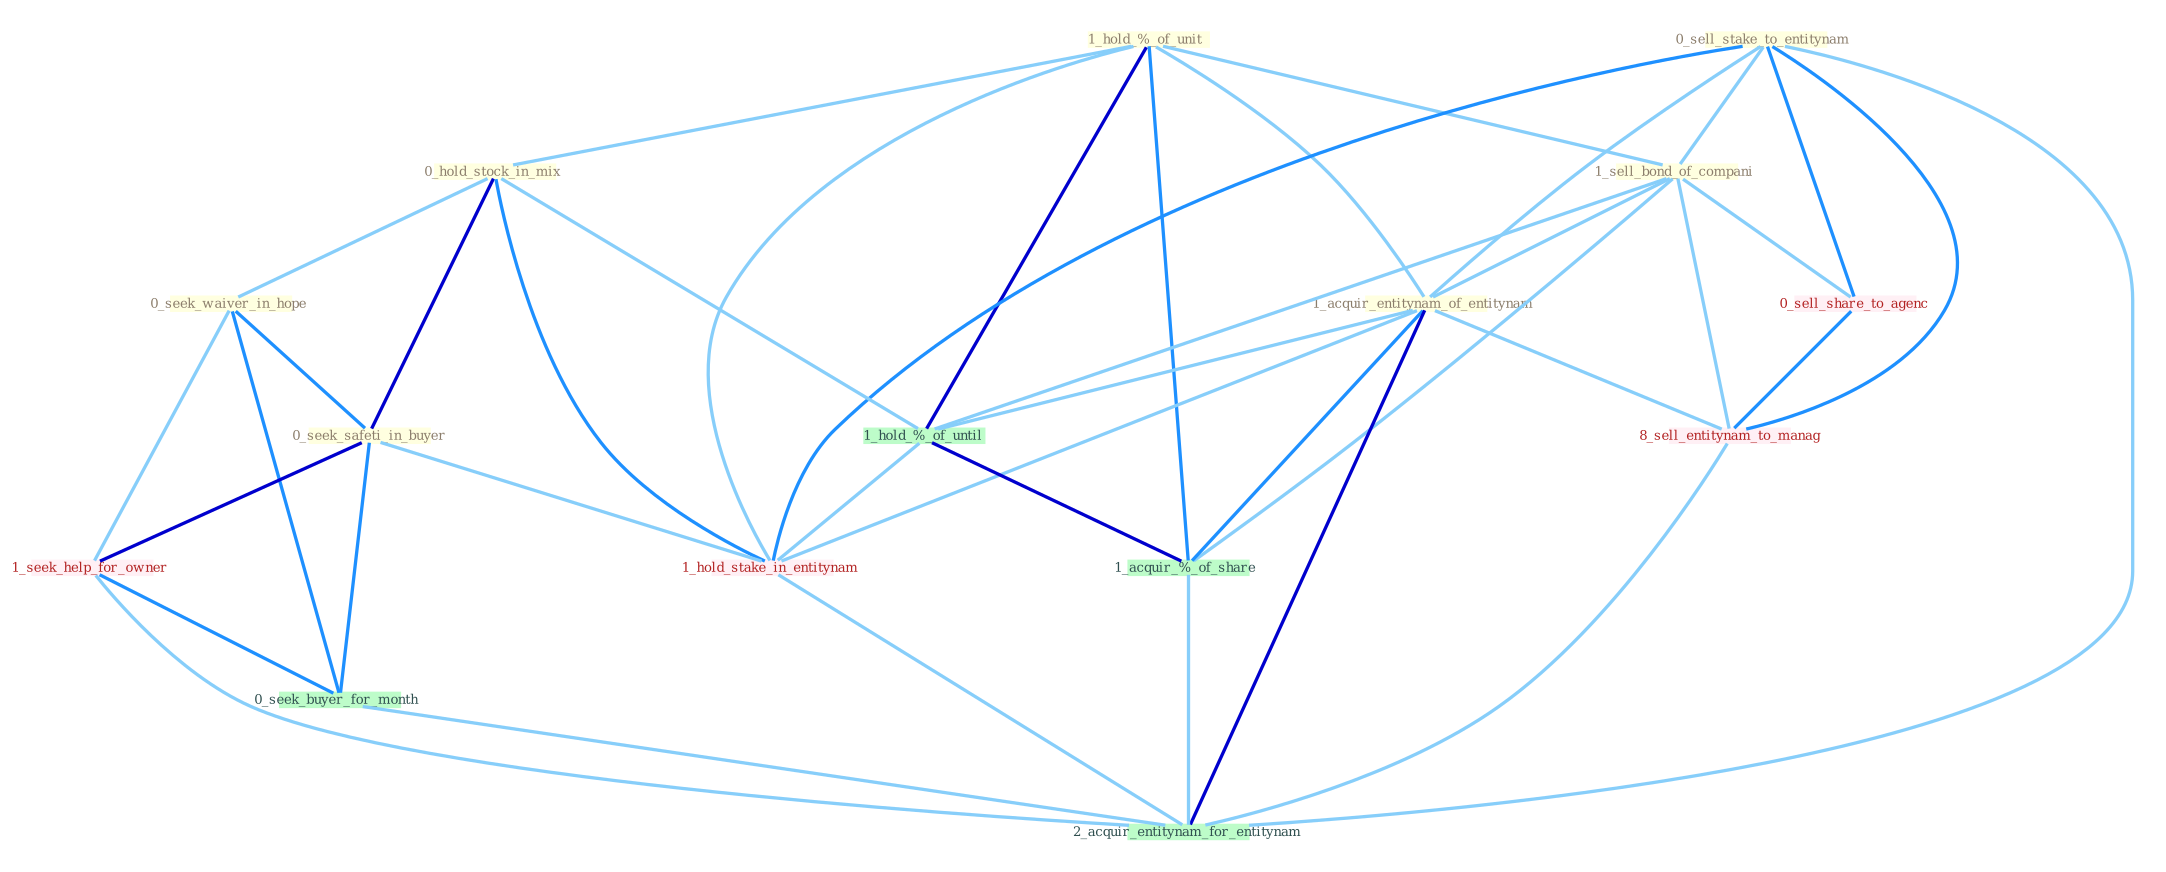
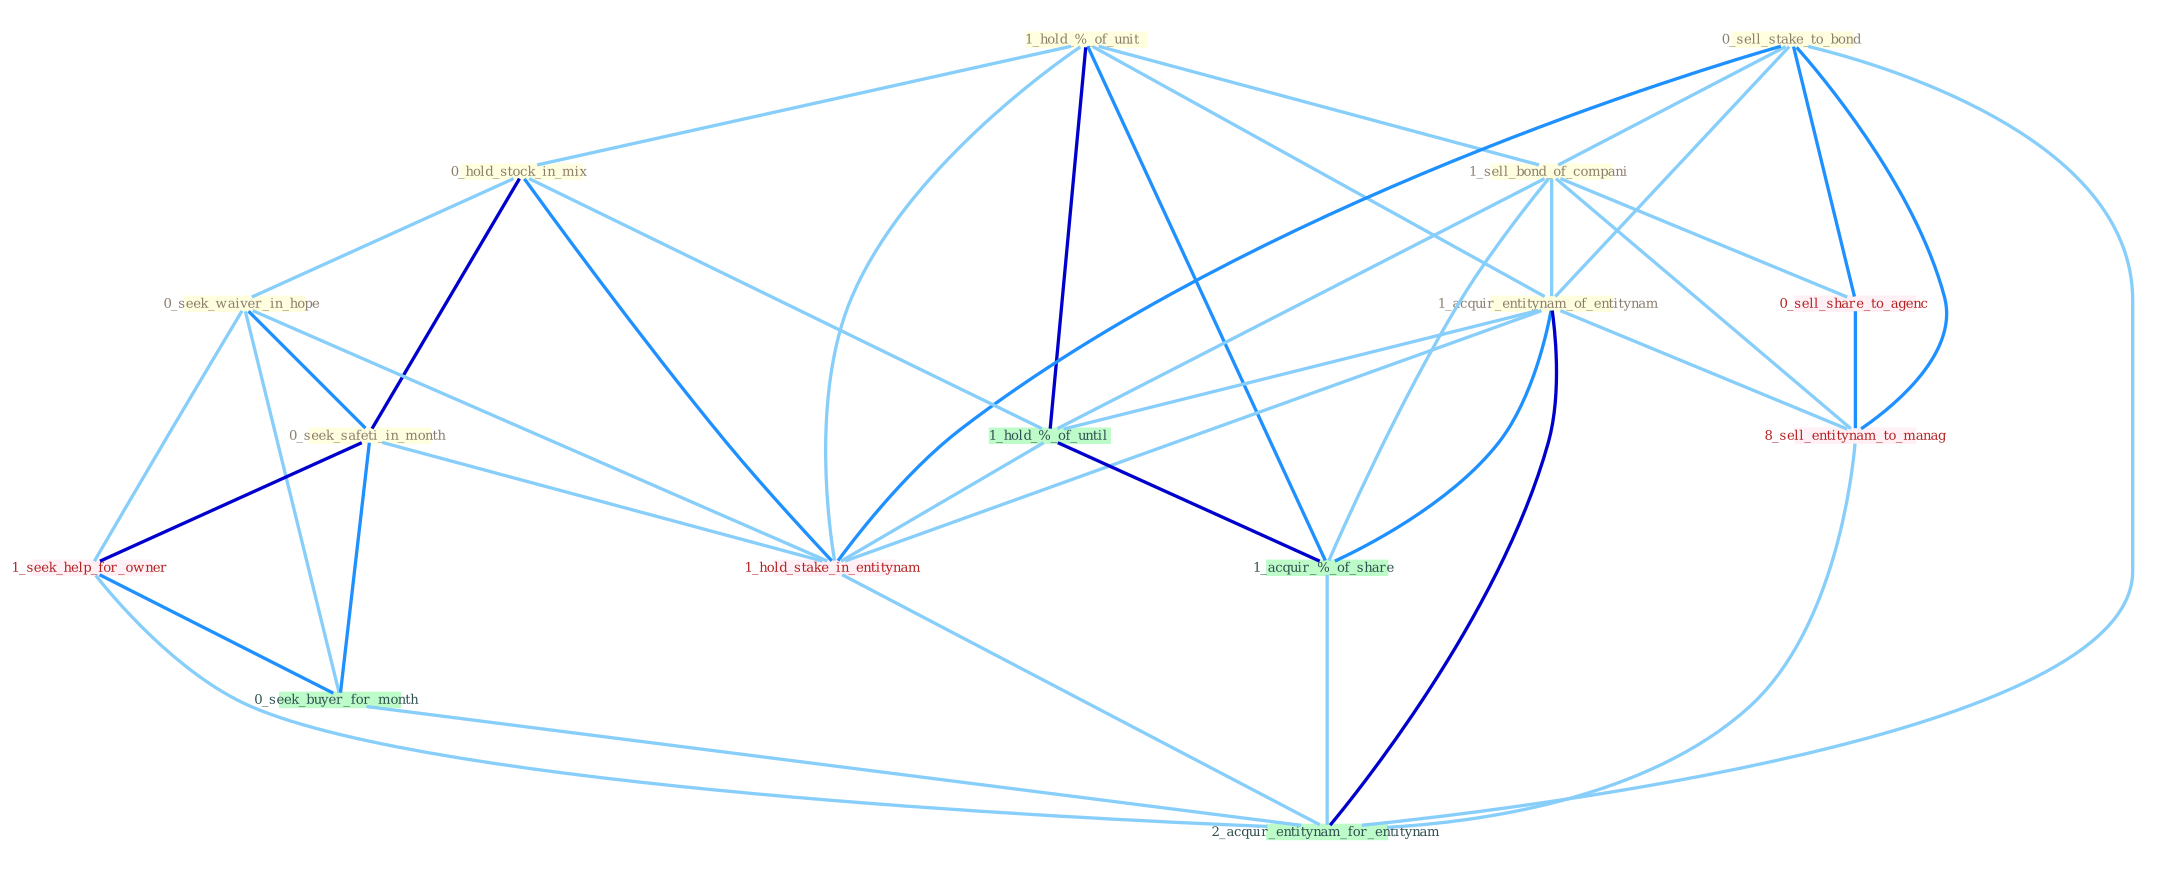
  graph {
    node [color="#ffffe0" fixedsize=true fontcolor="#8b7d6b" fontsize=4 shape=polygon style=filled]
    edge [color="#87cefa" w=1]
    "1_hold_%_of_unit " [height=.06 width=.5]
-   "0_sell_stake_to_entitynam " [height=.06 width=.5]
+   "0_sell_stake_to_entitynam " [height=.06 width=.5 label="0_sell_stake_to_bond"]
    "0_hold_stock_in_mix " [height=.06 width=.5]
    "1_sell_bond_of_compani " [height=.06 width=.5]
    "1_acquir_entitynam_of_entitynam " [height=.06 width=.5]
    "0_seek_waiver_in_hope " [height=.06 width=.5]
-   "0_seek_safeti_in_month " [height=.06 width=.5 label="0_seek_safeti_in_buyer"]
+   "0_seek_safeti_in_month " [height=.06 width=.5]
    "1_hold_stake_in_entitynam " [color="#fff0f5" fontcolor="#b22222" height=.06 width=.5]
    "1_seek_help_for_owner " [color="#fff0f5" fontcolor="#b22222" height=.06 width=.5]
    n10 [color="#fff0f5" fontcolor="#b22222" height=.06 label="0_sell_share_to_agenc" width=.5]
    n11 [color="#fff0f5" fontcolor="#b22222" height=.06 label="8_sell_entitynam_to_manag" width=.5]
    "1_acquir_%_of_share " [color="#BDFCC9" fontcolor="#2f4f4f" height=.06 width=.5]
    n13 [color="#BDFCC9" fontcolor="#2f4f4f" height=.06 label="1_hold_%_of_until" width=.5]
    n14 [color="#BDFCC9" fontcolor="#2f4f4f" height=.06 label="2_acquir_entitynam_for_entitynam" width=.5]
    "0_seek_buyer_for_month " [color="#BDFCC9" fontcolor="#2f4f4f" height=.06 width=.5]
    subgraph sub_1 {
      "1_hold_%_of_unit "
      "0_sell_stake_to_entitynam "
      "0_hold_stock_in_mix "
      "1_sell_bond_of_compani "
      "1_acquir_entitynam_of_entitynam "
      "0_seek_waiver_in_hope "
      "0_seek_safeti_in_month "
    }
    subgraph sub_2 {
      "1_hold_stake_in_entitynam "
      "1_seek_help_for_owner "
      n10
      n11
    }
    "1_hold_%_of_unit " -- "0_hold_stock_in_mix "
    "1_hold_%_of_unit " -- "1_sell_bond_of_compani "
    "1_hold_%_of_unit " -- "1_acquir_entitynam_of_entitynam "
    "1_hold_%_of_unit " -- "1_hold_stake_in_entitynam "
    "1_hold_%_of_unit " -- "1_acquir_%_of_share " [color="#1e90ff" w=2]
    "1_hold_%_of_unit " -- n13 [color="#0000cd" w=3]
    "0_sell_stake_to_entitynam " -- "1_sell_bond_of_compani "
    "0_sell_stake_to_entitynam " -- "1_acquir_entitynam_of_entitynam "
    "0_sell_stake_to_entitynam " -- "1_hold_stake_in_entitynam " [color="#1e90ff" w=2]
    "0_sell_stake_to_entitynam " -- n10 [color="#1e90ff" w=2]
    "0_sell_stake_to_entitynam " -- n11 [color="#1e90ff" w=2]
    "0_sell_stake_to_entitynam " -- n14
    "0_hold_stock_in_mix " -- "0_seek_waiver_in_hope "
    "0_hold_stock_in_mix " -- "0_seek_safeti_in_month " [color="#0000cd"]
    "0_hold_stock_in_mix " -- "1_hold_stake_in_entitynam " [color="#1e90ff" w=2]
    "0_hold_stock_in_mix " -- n13
    "1_sell_bond_of_compani " -- "1_acquir_entitynam_of_entitynam "
    "1_sell_bond_of_compani " -- n10
    "1_sell_bond_of_compani " -- n11
    "1_sell_bond_of_compani " -- "1_acquir_%_of_share "
    "1_sell_bond_of_compani " -- n13
    "1_acquir_entitynam_of_entitynam " -- "1_hold_stake_in_entitynam "
    "1_acquir_entitynam_of_entitynam " -- n11
    "1_acquir_entitynam_of_entitynam " -- "1_acquir_%_of_share " [color="#1e90ff" w=2]
    "1_acquir_entitynam_of_entitynam " -- n13
    "1_acquir_entitynam_of_entitynam " -- n14 [color="#0000cd" w=3]
    "0_seek_waiver_in_hope " -- "0_seek_safeti_in_month " [color="#1e90ff" w=2]
+   "0_seek_waiver_in_hope " -- "1_hold_stake_in_entitynam "
    "0_seek_waiver_in_hope " -- "1_seek_help_for_owner "
-   "0_seek_waiver_in_hope " -- "0_seek_buyer_for_month " [color="#1e90ff"]
+   "0_seek_waiver_in_hope " -- "0_seek_buyer_for_month "
    "0_seek_safeti_in_month " -- "1_hold_stake_in_entitynam "
    "0_seek_safeti_in_month " -- "1_seek_help_for_owner " [color="#0000cd"]
    "0_seek_safeti_in_month " -- "0_seek_buyer_for_month " [color="#1e90ff" w=2]
    "1_hold_stake_in_entitynam " -- n14
    "1_seek_help_for_owner " -- n14
    "1_seek_help_for_owner " -- "0_seek_buyer_for_month " [color="#1e90ff" w=2]
    n10 -- n11 [color="#1e90ff" w=2]
    n11 -- n14
    "1_acquir_%_of_share " -- n14
    n13 -- "1_hold_stake_in_entitynam "
    n13 -- "1_acquir_%_of_share " [color="#0000cd" w=3]
    "0_seek_buyer_for_month " -- n14
  }
